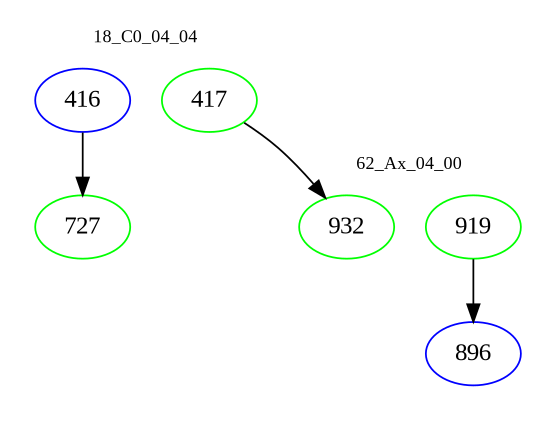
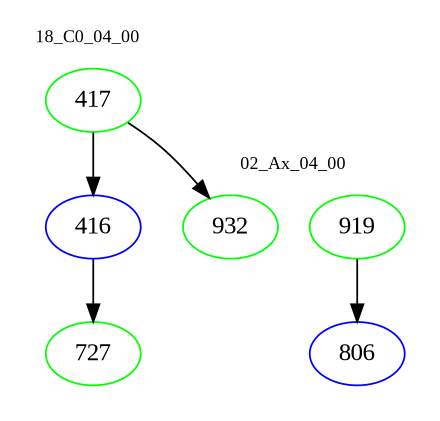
  digraph {
    fontname="Liberation Serif"
    node [color=green fontname="Liberation Serif"]
    edge [color=black fontname="Liberation Serif"]
    n1 [label=919]
-   n2 [color=blue label=896]
+   n2 [color=blue label=806]
    n3 [label=932]
    n4 [label=417]
    n5 [color=blue label=416]
    n6 [label=727]
    subgraph cluster_1 {
      color=white
      fontsize=10
-     label="62_Ax_04_00"
+     label="02_Ax_04_00"
      n1
      n2
      n3
    }
    subgraph cluster_2 {
      color=white
      fontsize=10
-     label="18_C0_04_04"
+     label="18_C0_04_00"
      n4
      n5
      n6
    }
    n1 -> n2
    n4 -> n3
+   n4 -> n5
    n5 -> n6
  }
